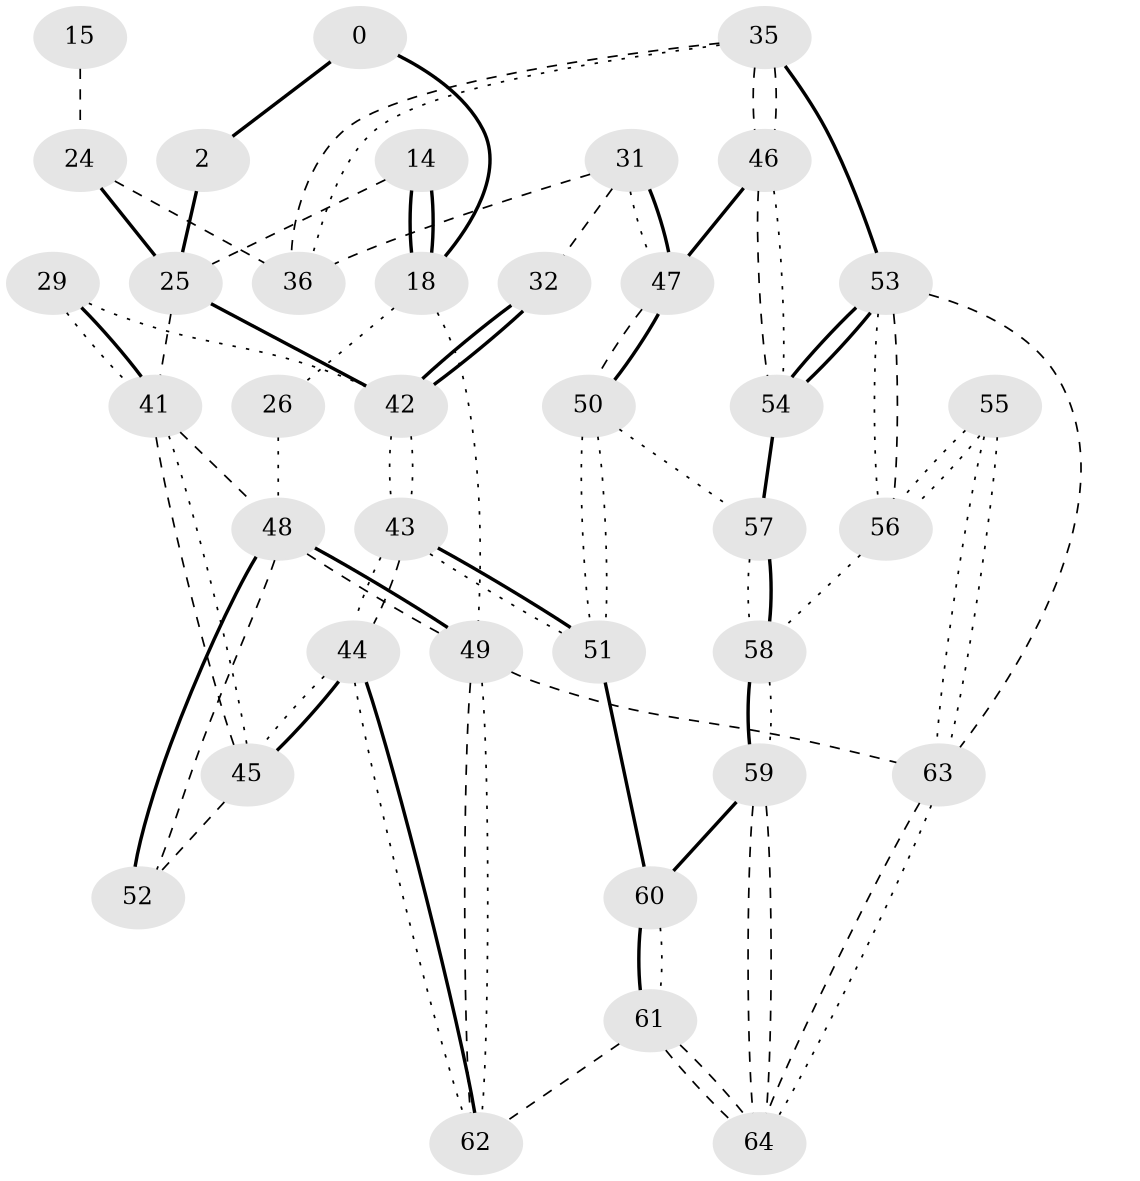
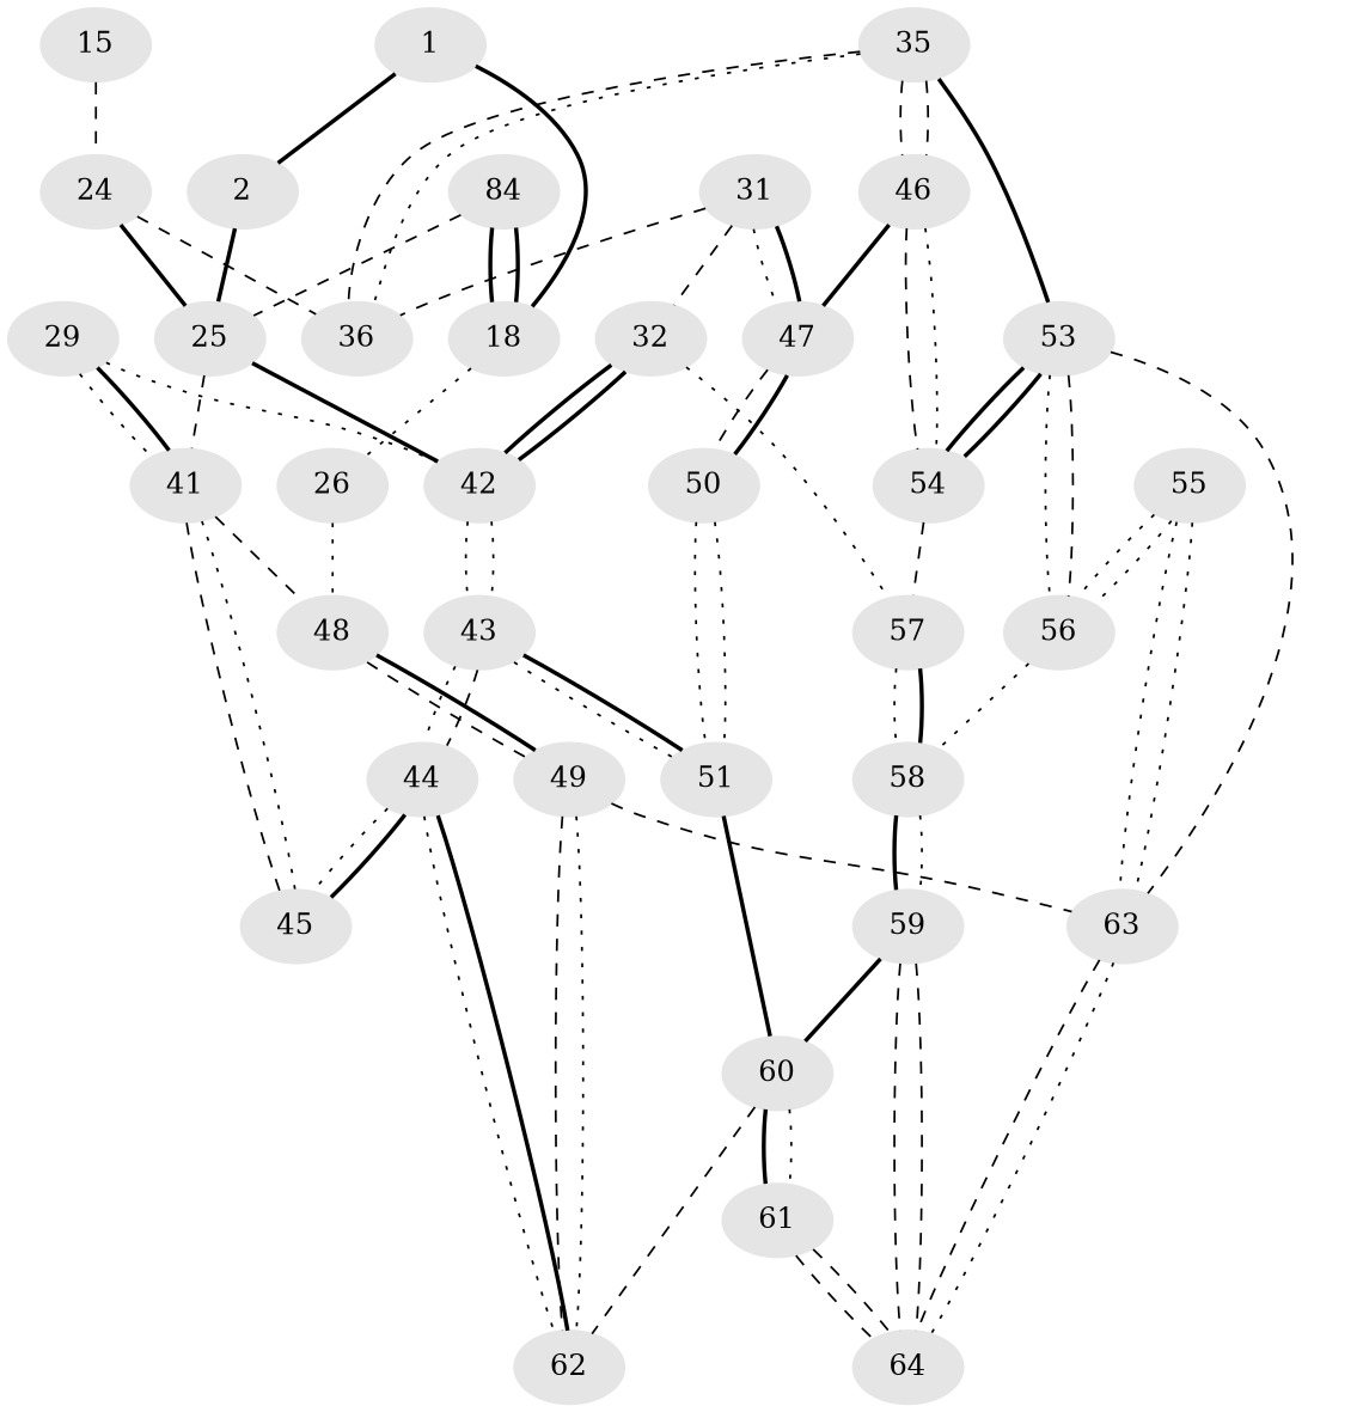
  graph {
    node [color=gray90 style=filled]
    edge [style=dotted]
-   1 [label=0]
+   1
    2
    18 [super="+11+8"]
    25 [super="+19+13"]
    26 [super="+23"]
    49 [super="+6"]
    41 [super="+39+21"]
    42 [super="+28+27"]
    24 [super="+17+16"]
    15
    63 [super="+33"]
    64
-   14
+   14 [label=84]
    36 [super="+30"]
    48 [super="+38+37+40+22"]
    62
    45
    43
-   52
    29
    31
    32
    47
    50
    35
    46
    53 [super="+34"]
    54
    56
    44
    51
    60
    57
    58
    61
    55
    59
    1 -- 2 [style=bold]
    1 -- 18 [style=bold]
    2 -- 25 [style=bold]
    18 -- 26 [weight=2]
-   18 -- 49 [weight=2]
    25 -- 41 [style=dashed]
    25 -- 42 [style=bold]
    26 -- 48 [weight=2]
    49 -- 63 [style=dashed weight=2]
    49 -- 62 [style=dashed]
    49 -- 62
    41 -- 48 [style=dashed weight=2]
    41 -- 45 [style=dashed]
    41 -- 45
    42 -- 43
    42 -- 43
    24 -- 25 [style=bold weight=2]
    24 -- 36 [style=dashed weight=2]
    15 -- 24 [style=dashed]
    63 -- 64 [style=dashed]
    63 -- 64
    14 -- 18 [style=bold weight=2]
    14 -- 18 [style=bold]
    14 -- 25 [style=dashed]
    48 -- 49 [style=dashed]
    48 -- 49 [style=bold]
-   48 -- 52 [style=bold weight=2]
-   48 -- 52 [style=dashed]
-   45 -- 52 [style=dashed]
    43 -- 44
    43 -- 44 [style=dashed]
    43 -- 51
    43 -- 51 [style=bold]
    29 -- 41 [weight=2]
    29 -- 41 [style=bold]
    29 -- 42
    31 -- 36 [style=dashed]
    31 -- 32 [style=dashed]
    31 -- 47
    31 -- 47 [style=bold]
    32 -- 42 [style=bold weight=2]
    32 -- 42 [style=bold]
    47 -- 50 [style=dashed]
    47 -- 50 [style=bold]
    50 -- 51
    50 -- 51
-   50 -- 57
+   32 -- 57
    35 -- 36 [style=dashed]
    35 -- 36
    35 -- 46 [style=dashed]
    35 -- 46 [style=dashed]
    35 -- 53 [style=bold]
    46 -- 47 [style=bold]
    46 -- 54 [style=dashed]
    46 -- 54
    53 -- 63 [style=dashed]
    53 -- 54 [style=bold]
    53 -- 54 [style=bold]
    53 -- 56
    53 -- 56 [style=dashed]
-   54 -- 57 [style=bold]
+   54 -- 57 [style=dashed]
    56 -- 58
    44 -- 62
    44 -- 62 [style=bold]
    44 -- 45
    44 -- 45 [style=bold]
    51 -- 60 [style=bold]
    60 -- 61 [style=bold]
    60 -- 61
    57 -- 58
    57 -- 58 [style=bold]
    58 -- 59 [style=bold]
    58 -- 59
    61 -- 64 [style=dashed]
    61 -- 64 [style=dashed]
-   61 -- 62 [style=dashed]
+   60 -- 62 [style=dashed]
    55 -- 63 [weight=2]
    55 -- 63
    55 -- 56
    55 -- 56
    59 -- 64 [style=dashed]
    59 -- 64 [style=dashed]
    59 -- 60 [style=bold]
  }
